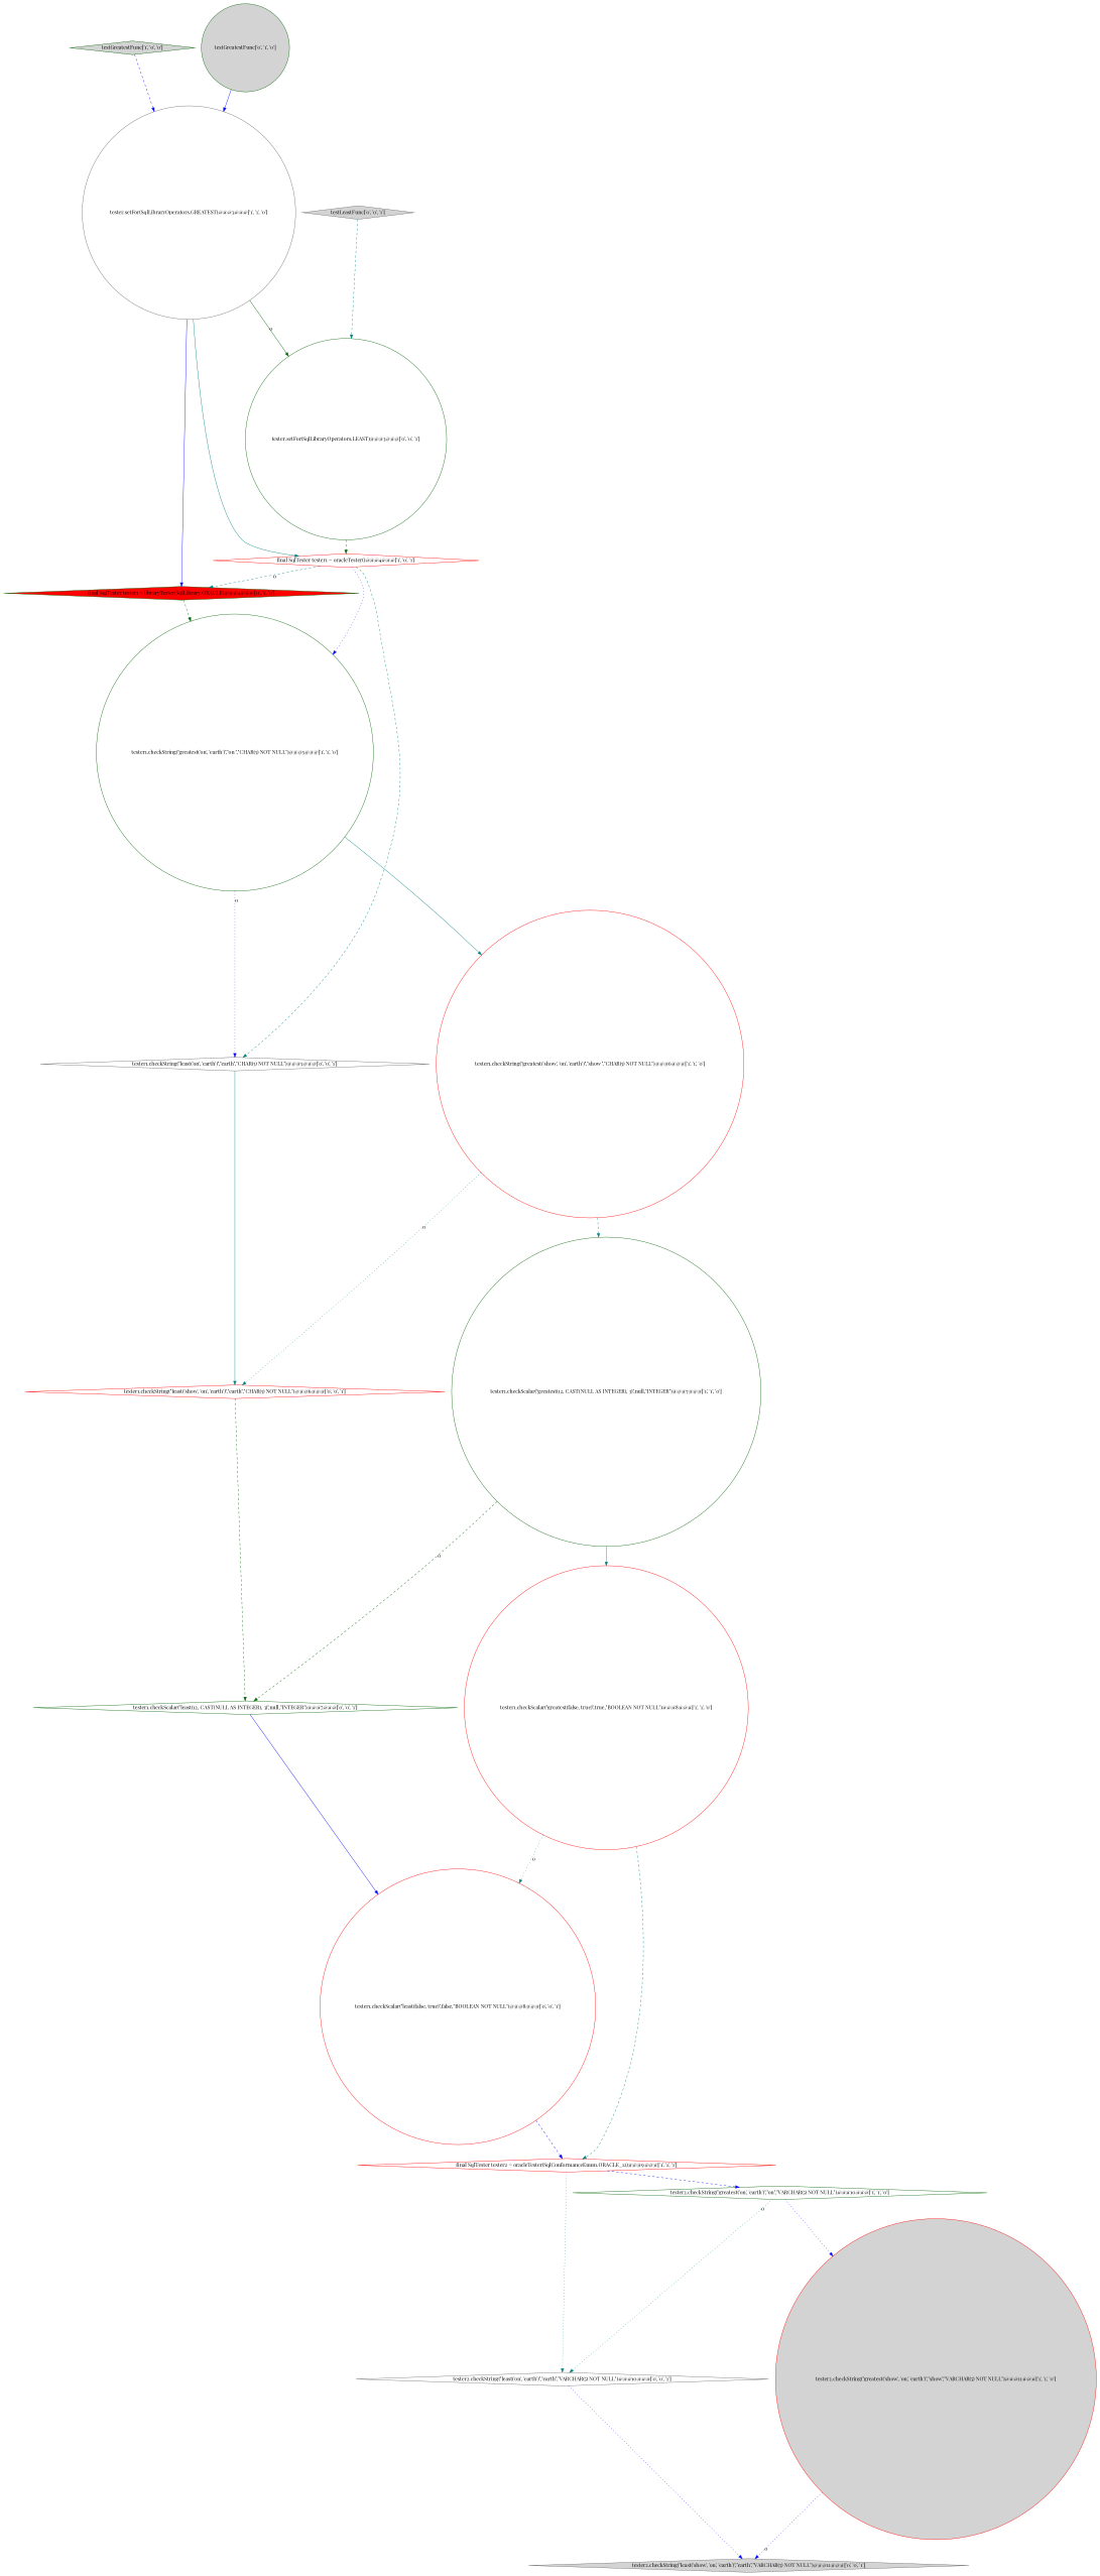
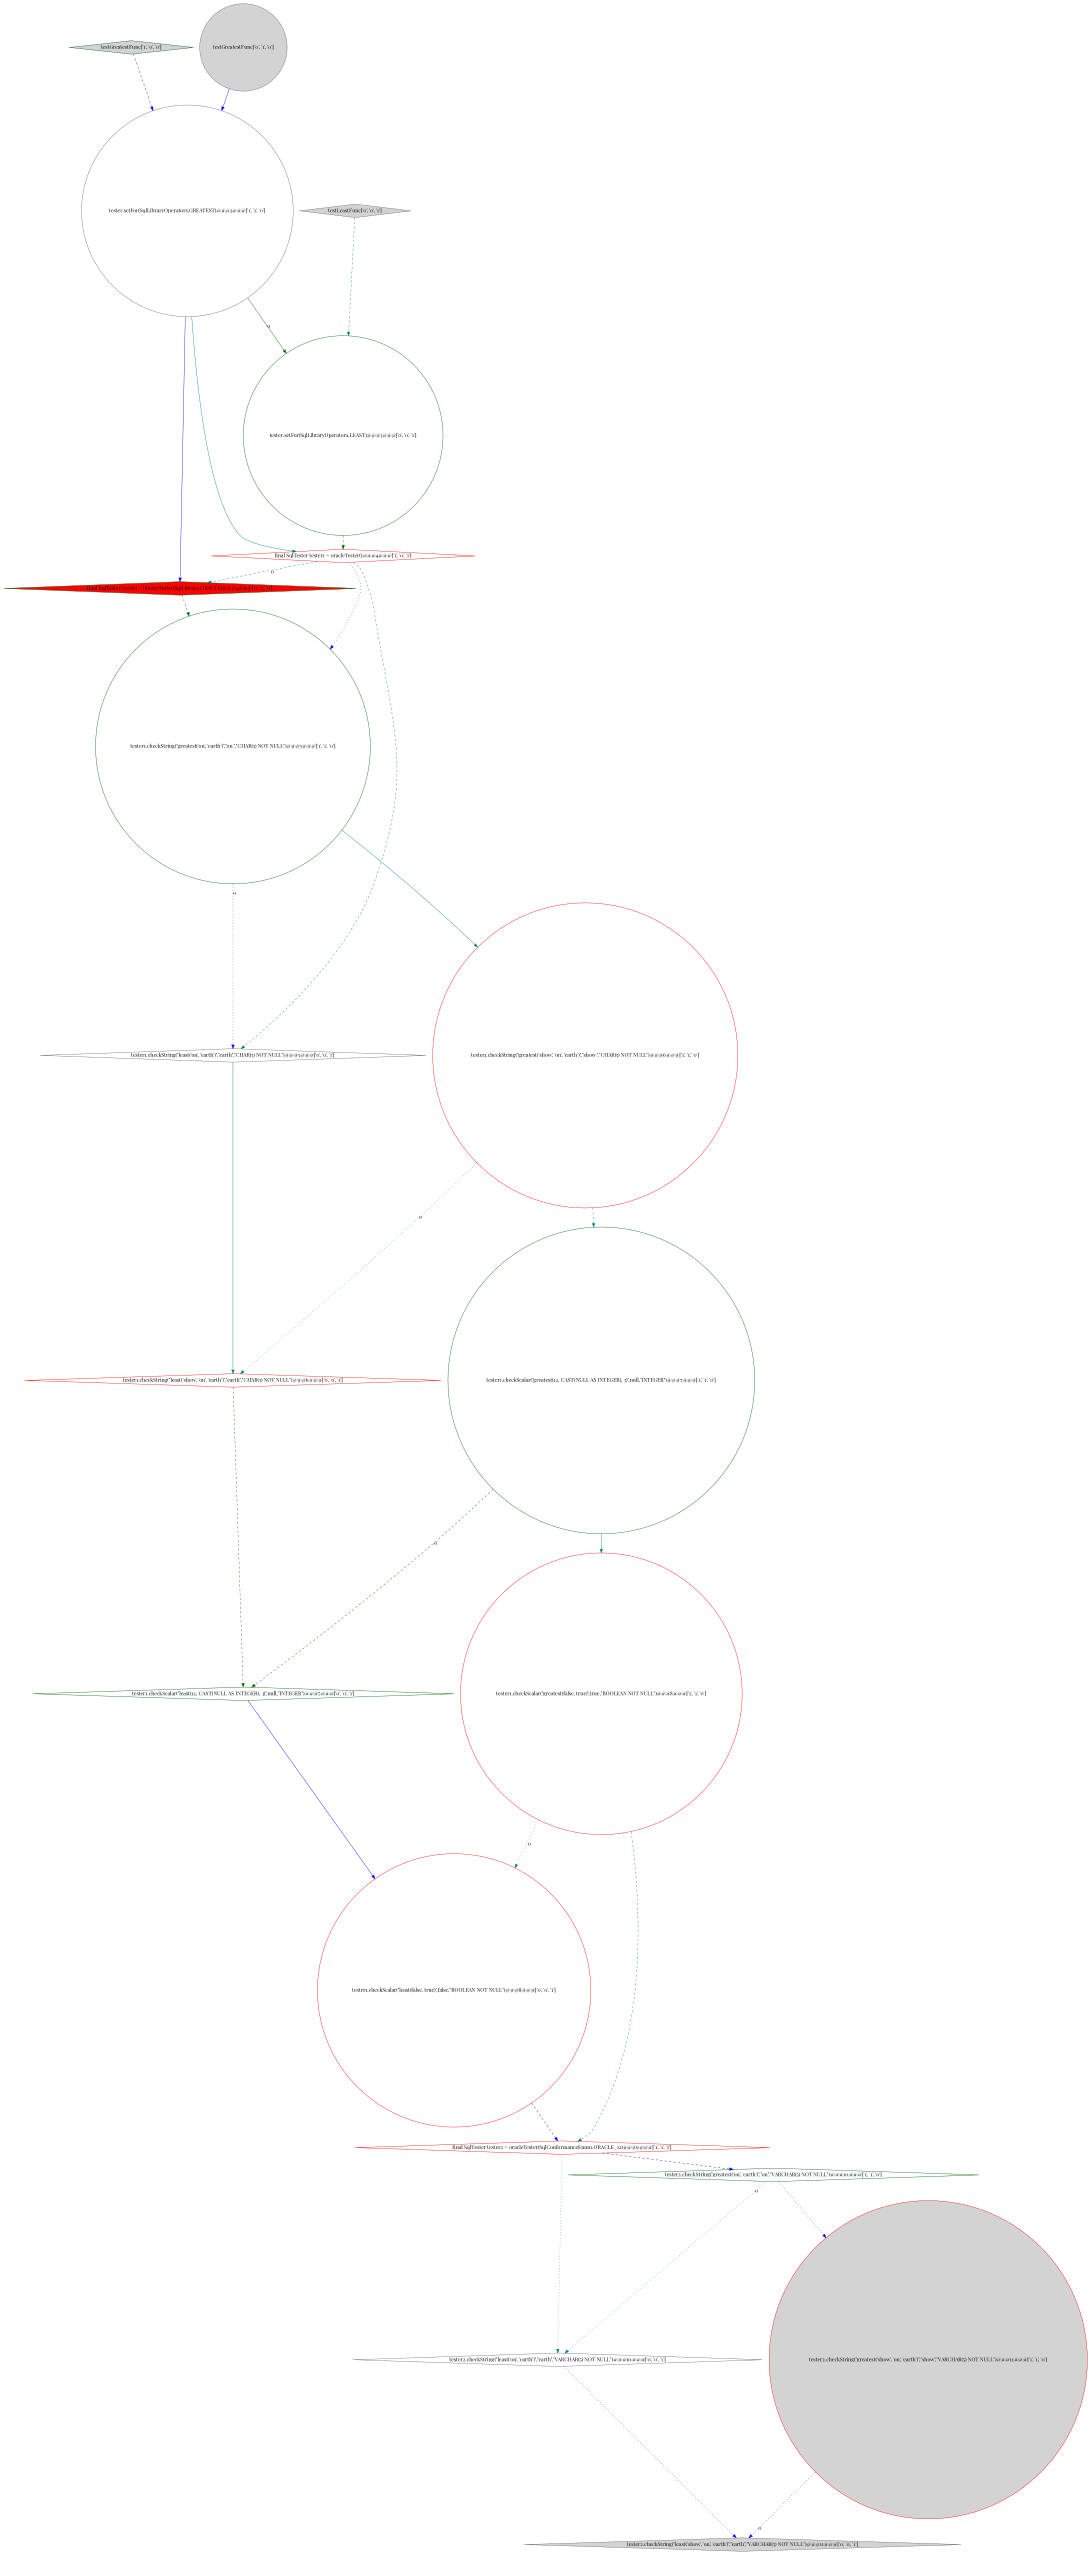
  digraph {
    fontname="Playfair Display"
    node [fillcolor=white shape=diamond style=filled color=darkgreen fontname="Playfair Display"]
    edge [style=dashed color=teal fontname="Playfair Display"]
    n1 [fillcolor=lightgray label="testGreatestFunc['1', '0', '0']"]
    n2 [label="tester.setFor(SqlLibraryOperators.GREATEST)@@@3@@@['1', '1', '0']" shape=circle color=gray40]
    n3 [label="tester1.checkScalar(\"least(false, true)\",false,\"BOOLEAN NOT NULL\")@@@8@@@['0', '0', '1']" shape=circle color=red]
    n4 [label="final SqlTester tester2 = oracleTester(SqlConformanceEnum.ORACLE_12)@@@9@@@['1', '1', '1']" color=red]
    n5 [label="tester1.checkString(\"greatest('show', 'on', 'earth')\",\"show \",\"CHAR(5) NOT NULL\")@@@6@@@['1', '1', '0']" shape=circle color=red]
    n6 [label="tester1.checkString(\"least('show', 'on', 'earth')\",\"earth\",\"CHAR(5) NOT NULL\")@@@6@@@['0', '0', '1']" color=red]
    n7 [label="tester1.checkScalar(\"greatest(12, CAST(NULL AS INTEGER), 3)\",null,\"INTEGER\")@@@7@@@['1', '1', '0']" shape=circle]
    n8 [label="tester.setFor(SqlLibraryOperators.LEAST)@@@3@@@['0', '0', '1']" shape=circle]
    n9 [label="final SqlTester tester1 = oracleTester()@@@4@@@['1', '0', '1']" color=red]
    n10 [label="tester2.checkString(\"least('on', 'earth')\",\"earth\",\"VARCHAR(5) NOT NULL\")@@@10@@@['0', '0', '1']" color=gray40]
    n11 [fillcolor=lightgray label="tester2.checkString(\"least('show', 'on', 'earth')\",\"earth\",\"VARCHAR(5) NOT NULL\")@@@11@@@['0', '0', '1']" color=gray40]
    n12 [fillcolor=lightgray label="testLeastFunc['0', '0', '1']" color=gray40]
    n13 [label="tester1.checkString(\"greatest('on', 'earth')\",\"on \",\"CHAR(5) NOT NULL\")@@@5@@@['1', '1', '0']" shape=circle]
    n14 [label="tester1.checkString(\"least('on', 'earth')\",\"earth\",\"CHAR(5) NOT NULL\")@@@5@@@['0', '0', '1']" color=gray40]
    n15 [label="tester2.checkString(\"greatest('on', 'earth')\",\"on\",\"VARCHAR(5) NOT NULL\")@@@10@@@['1', '1', '0']"]
    n16 [fillcolor=lightgray label="tester2.checkString(\"greatest('show', 'on', 'earth')\",\"show\",\"VARCHAR(5) NOT NULL\")@@@11@@@['1', '1', '0']" shape=circle color=red]
-   n17 [fillcolor=lightgray label="testGreatestFunc['0', '1', '0']" shape=circle]
+   n17 [fillcolor=lightgray label="testGreatestFunc['0', '1', '0']" shape=circle color=gray40]
    n18 [fillcolor=red label="final SqlTester tester1 = libraryTester(SqlLibrary.ORACLE)@@@4@@@['0', '1', '0']"]
    n19 [label="tester1.checkScalar(\"least(12, CAST(NULL AS INTEGER), 3)\",null,\"INTEGER\")@@@7@@@['0', '0', '1']"]
    n20 [label="tester1.checkScalar(\"greatest(false, true)\",true,\"BOOLEAN NOT NULL\")@@@8@@@['1', '1', '0']" shape=circle color=red]
    n1 -> n2 [color=blue]
    n2 -> n8 [label=0 style=solid color=darkgreen]
    n2 -> n9 [style=solid]
    n2 -> n18 [style=solid color=blue]
    n3 -> n4 [color=blue]
    n4 -> n10 [style=dotted]
    n4 -> n15 [color=blue]
    n5 -> n6 [label=0 style=dotted]
    n5 -> n7
    n6 -> n19 [color=darkgreen]
    n7 -> n19 [label=0 color=darkgreen]
    n7 -> n20 [style=solid]
    n8 -> n9 [color=darkgreen]
    n9 -> n13 [style=dotted color=blue]
    n9 -> n14
    n9 -> n18 [label=0]
    n10 -> n11 [style=dotted color=blue]
    n12 -> n8
    n13 -> n5 [style=solid]
    n13 -> n14 [label=0 style=dotted color=blue]
    n14 -> n6 [style=solid]
    n15 -> n10 [label=0 style=dotted]
    n15 -> n16 [style=dotted color=blue]
    n16 -> n11 [label=0 style=dotted color=blue]
    n17 -> n2 [style=solid color=blue]
    n18 -> n13 [color=darkgreen]
    n19 -> n3 [style=solid color=blue]
    n20 -> n3 [label=0 style=dotted]
    n20 -> n4
  }
